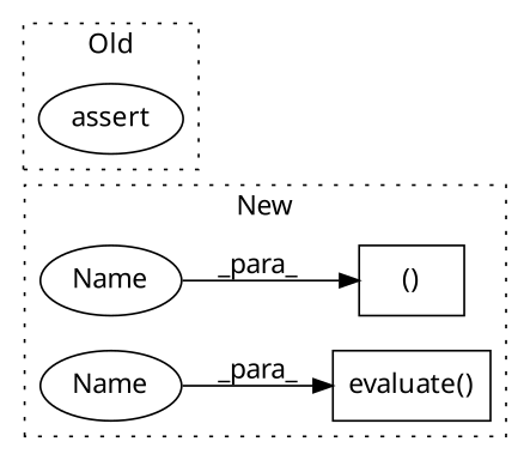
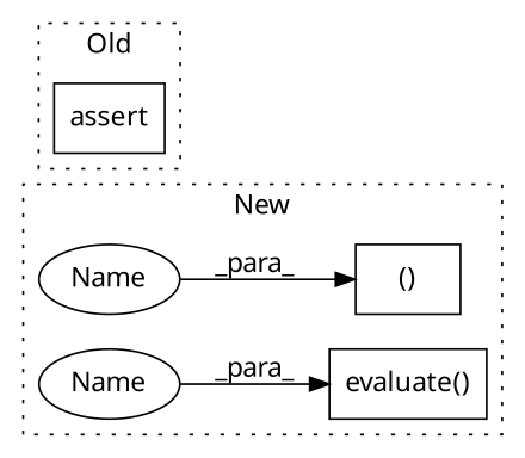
  digraph {
    rankdir=LR
    fontname="Noto Sans"
    node [a=87 l=10 shape=box fontname="Noto Sans"]
    edge [fontname="Noto Sans"]
    n1 [a=75 l="19,1" label="evaluate()" s="3989,4018"]
    n2 [a=54 l=12 label="()" s=3589]
    n3 [label=Name s=3591 shape=ellipse]
    n4 [label=Name s=4008 shape=ellipse]
-   n5 [a=65 l=7 label=assert s=2954 shape=ellipse]
+   n5 [a=65 l=7 label=assert s=2954]
    subgraph cluster_1 {
      label=New
      style=dotted
      n1
      n2
      n3
      n4
    }
    subgraph cluster_2 {
      label=Old
      style=dotted
      n5
    }
    n3 -> n2 [label=_para_]
    n4 -> n1 [label=_para_]
  }
